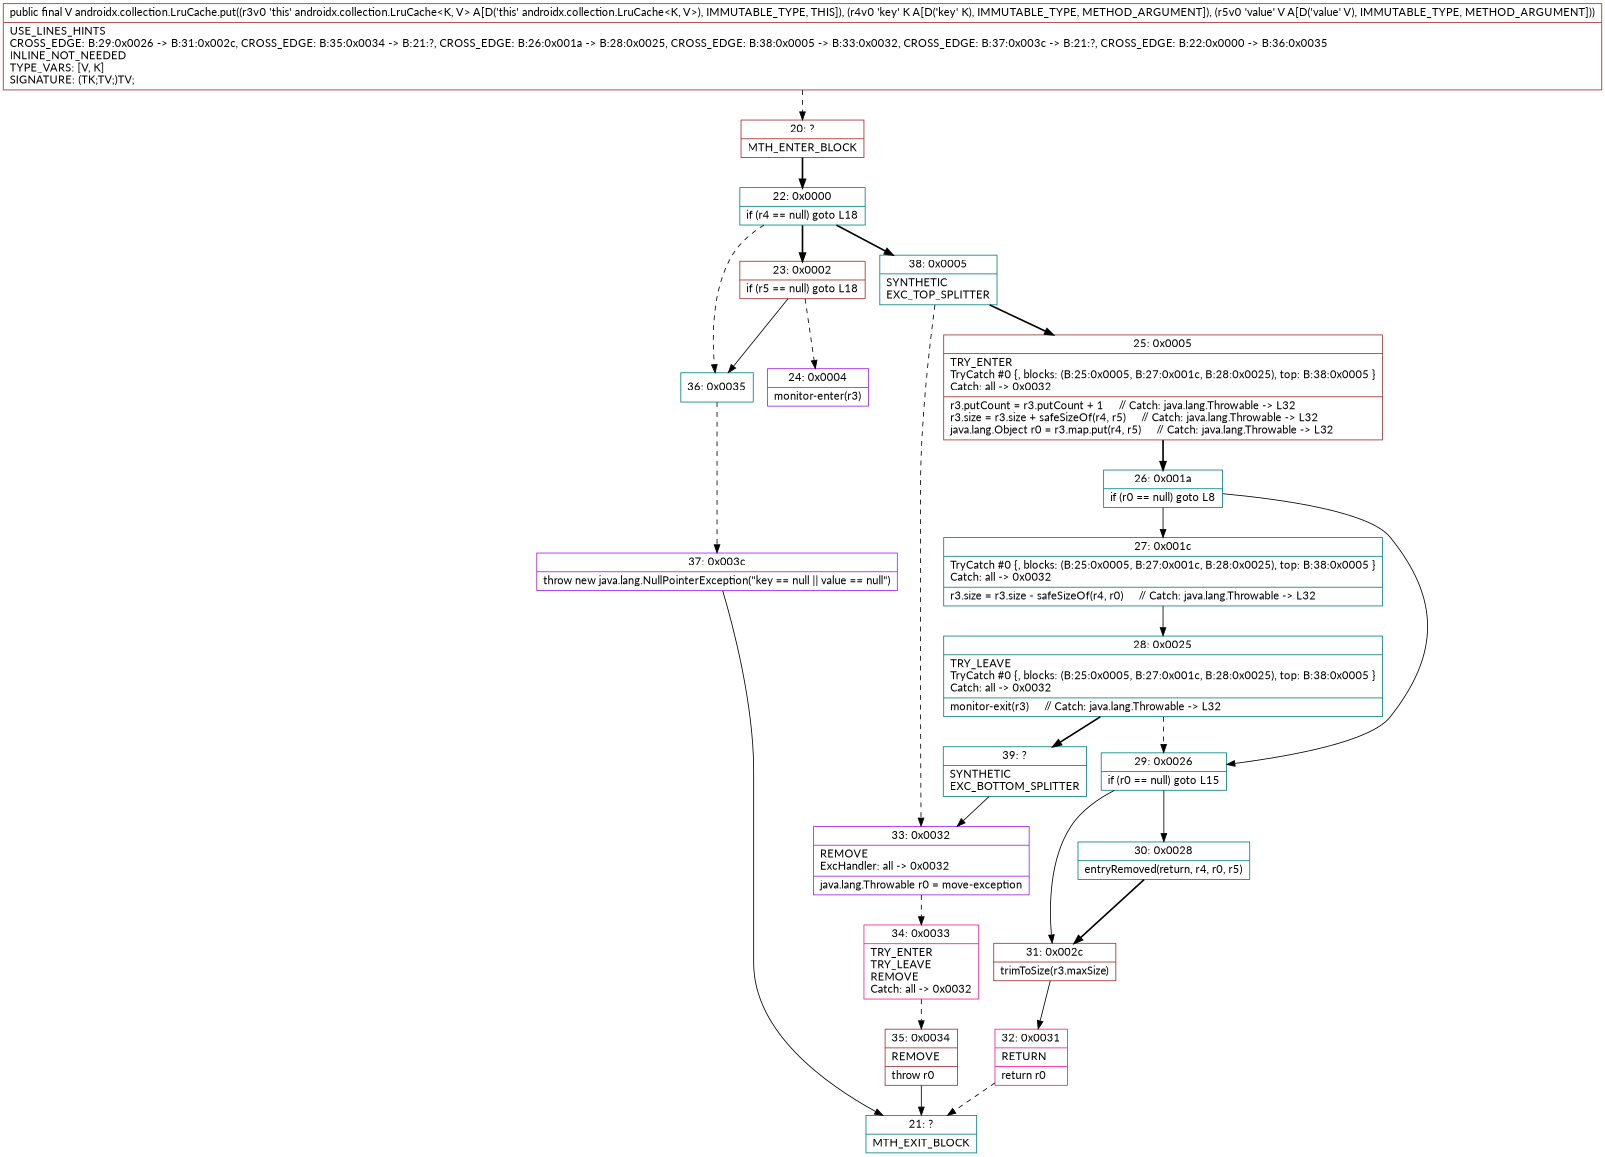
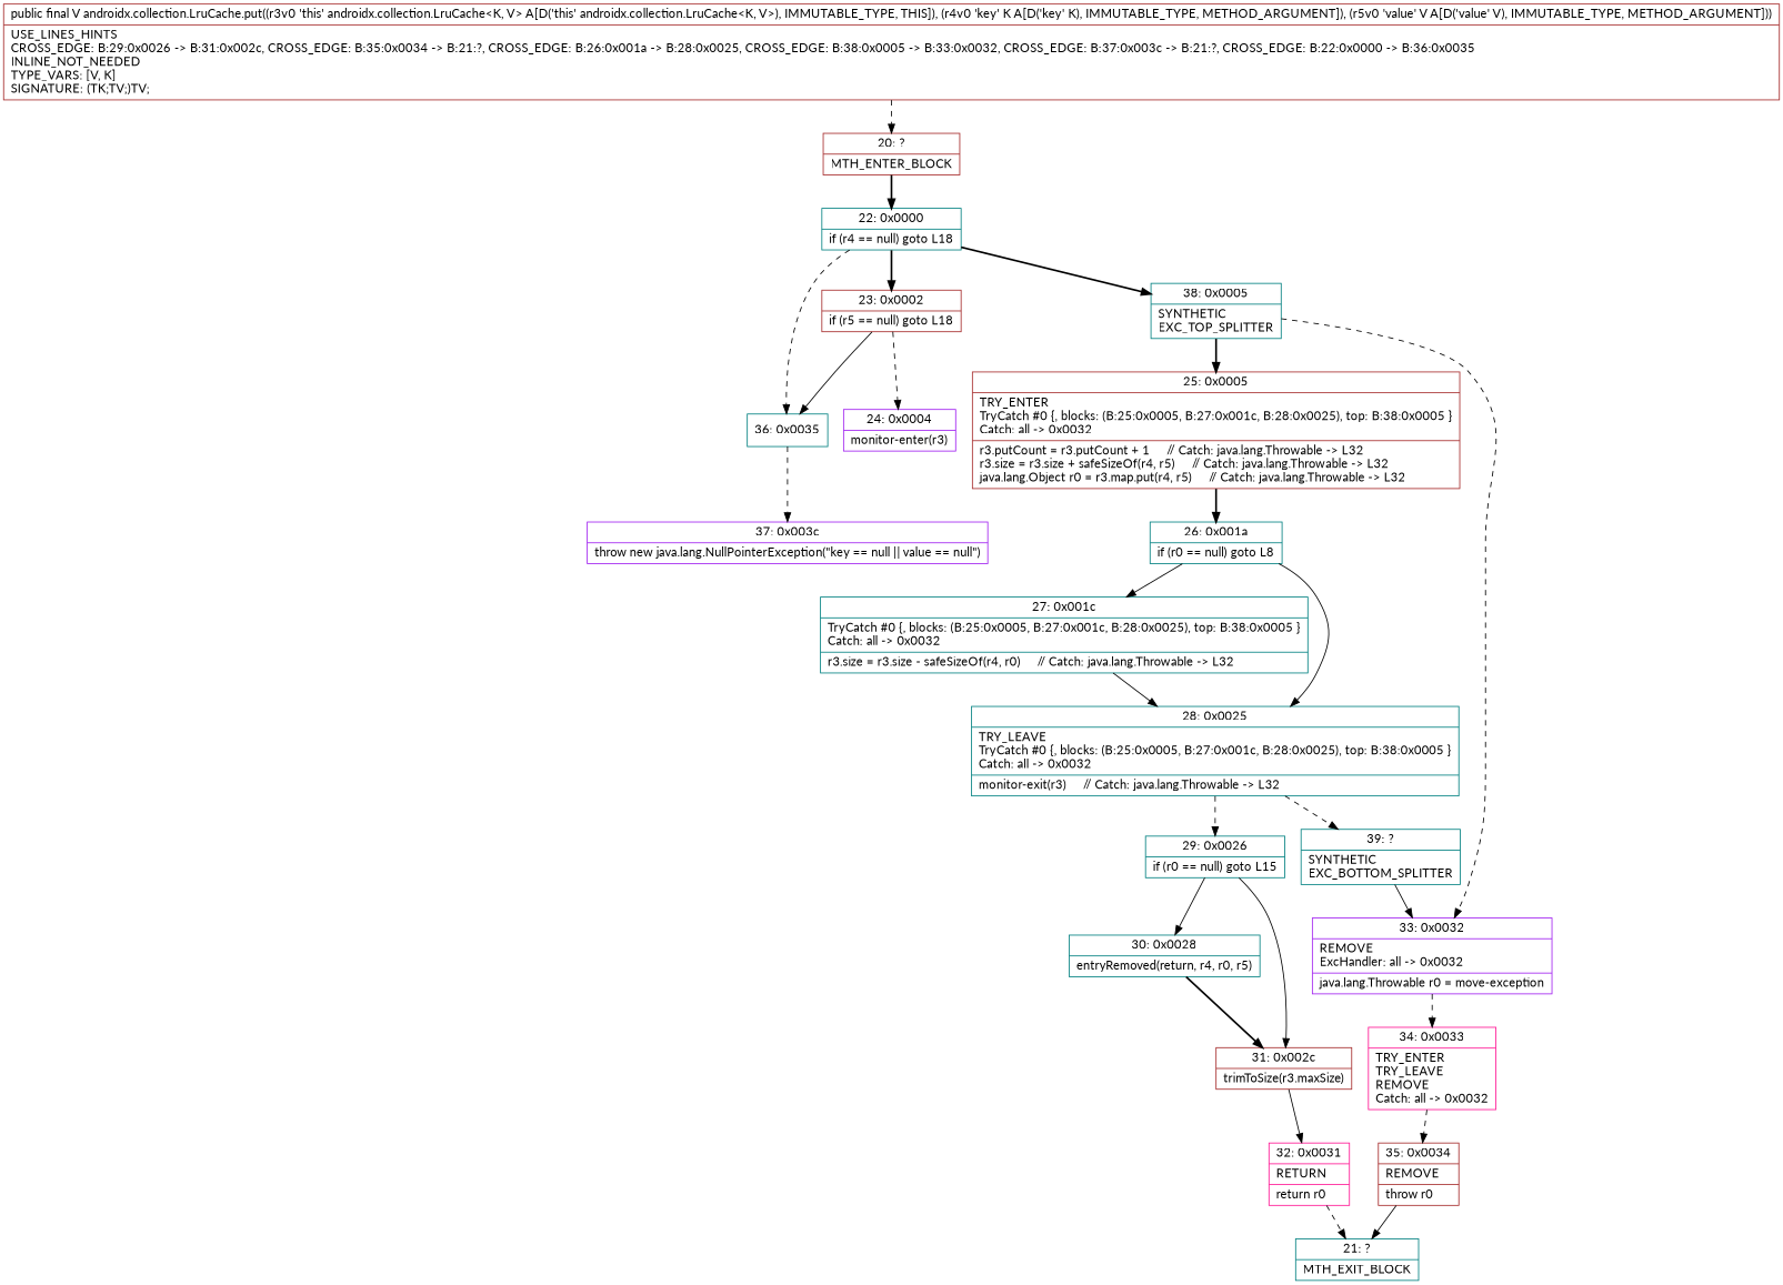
  digraph {
    fontname=Lato
    node [color=teal fontname=Lato shape=record]
    edge [fontname=Lato style=dashed]
    n1 [color=brown label="{20\:\ ?|MTH_ENTER_BLOCK\l}"]
    n2 [label="{22\:\ 0x0000|if (r4 == null) goto L18\l}"]
    n3 [color=brown label="{23\:\ 0x0002|if (r5 == null) goto L18\l}"]
    n4 [label="{36\:\ 0x0035}"]
    n5 [label="{38\:\ 0x0005|SYNTHETIC\lEXC_TOP_SPLITTER\l}"]
    n6 [color=purple label="{24\:\ 0x0004|monitor\-enter(r3)\l}"]
    n7 [color=purple label="{37\:\ 0x003c|throw new java.lang.NullPointerException(\"key == null \|\| value == null\")\l}"]
    n8 [color=brown label="{25\:\ 0x0005|TRY_ENTER\lTryCatch #0 \{, blocks: (B:25:0x0005, B:27:0x001c, B:28:0x0025), top: B:38:0x0005 \}\lCatch: all \-\> 0x0032\l|r3.putCount = r3.putCount + 1     \/\/ Catch: java.lang.Throwable \-\> L32\lr3.size = r3.size + safeSizeOf(r4, r5)     \/\/ Catch: java.lang.Throwable \-\> L32\ljava.lang.Object r0 = r3.map.put(r4, r5)     \/\/ Catch: java.lang.Throwable \-\> L32\l}"]
    n9 [color=purple label="{33\:\ 0x0032|REMOVE\lExcHandler: all \-\> 0x0032\l|java.lang.Throwable r0 = move\-exception\l}"]
    n10 [label="{26\:\ 0x001a|if (r0 == null) goto L8\l}"]
    n11 [color=deeppink label="{34\:\ 0x0033|TRY_ENTER\lTRY_LEAVE\lREMOVE\lCatch: all \-\> 0x0032\l}"]
    n12 [label="{27\:\ 0x001c|TryCatch #0 \{, blocks: (B:25:0x0005, B:27:0x001c, B:28:0x0025), top: B:38:0x0005 \}\lCatch: all \-\> 0x0032\l|r3.size = r3.size \- safeSizeOf(r4, r0)     \/\/ Catch: java.lang.Throwable \-\> L32\l}"]
    n13 [label="{28\:\ 0x0025|TRY_LEAVE\lTryCatch #0 \{, blocks: (B:25:0x0005, B:27:0x001c, B:28:0x0025), top: B:38:0x0005 \}\lCatch: all \-\> 0x0032\l|monitor\-exit(r3)     \/\/ Catch: java.lang.Throwable \-\> L32\l}"]
    n14 [label="{29\:\ 0x0026|if (r0 == null) goto L15\l}"]
    n15 [label="{39\:\ ?|SYNTHETIC\lEXC_BOTTOM_SPLITTER\l}"]
    n16 [label="{30\:\ 0x0028|entryRemoved(return, r4, r0, r5)\l}"]
    n17 [color=brown label="{31\:\ 0x002c|trimToSize(r3.maxSize)\l}"]
    n18 [color=deeppink label="{32\:\ 0x0031|RETURN\l|return r0\l}"]
    n19 [label="{21\:\ ?|MTH_EXIT_BLOCK\l}"]
    n20 [color=brown label="{35\:\ 0x0034|REMOVE\l|throw r0\l}"]
    n21 [color=brown label="{public final V androidx.collection.LruCache.put((r3v0 'this' androidx.collection.LruCache\<K, V\> A[D('this' androidx.collection.LruCache\<K, V\>), IMMUTABLE_TYPE, THIS]), (r4v0 'key' K A[D('key' K), IMMUTABLE_TYPE, METHOD_ARGUMENT]), (r5v0 'value' V A[D('value' V), IMMUTABLE_TYPE, METHOD_ARGUMENT]))  | USE_LINES_HINTS\lCROSS_EDGE: B:29:0x0026 \-\> B:31:0x002c, CROSS_EDGE: B:35:0x0034 \-\> B:21:?, CROSS_EDGE: B:26:0x001a \-\> B:28:0x0025, CROSS_EDGE: B:38:0x0005 \-\> B:33:0x0032, CROSS_EDGE: B:37:0x003c \-\> B:21:?, CROSS_EDGE: B:22:0x0000 \-\> B:36:0x0035\lINLINE_NOT_NEEDED\lTYPE_VARS: [V, K]\lSIGNATURE: (TK;TV;)TV;\l}"]
    n1 -> n2 [style=bold]
    n2 -> n3 [style=bold]
    n2 -> n4
    n2 -> n5 [style=bold]
    n3 -> n4 [style=solid]
    n3 -> n6
    n4 -> n7
    n5 -> n8 [style=bold]
    n5 -> n9
-   n7 -> n19 [style=solid]
    n8 -> n10 [style=bold]
    n9 -> n11
    n10 -> n12 [style=solid]
-   n10 -> n14 [style=solid]
+   n10 -> n13 [style=solid]
    n11 -> n20
    n12 -> n13 [style=solid]
    n13 -> n14
-   n13 -> n15 [style=bold]
+   n13 -> n15
    n14 -> n16 [style=solid]
    n14 -> n17 [style=solid]
    n15 -> n9 [style=solid]
    n16 -> n17 [style=bold]
    n17 -> n18 [style=solid]
    n18 -> n19
    n20 -> n19 [style=solid]
    n21 -> n1
  }
